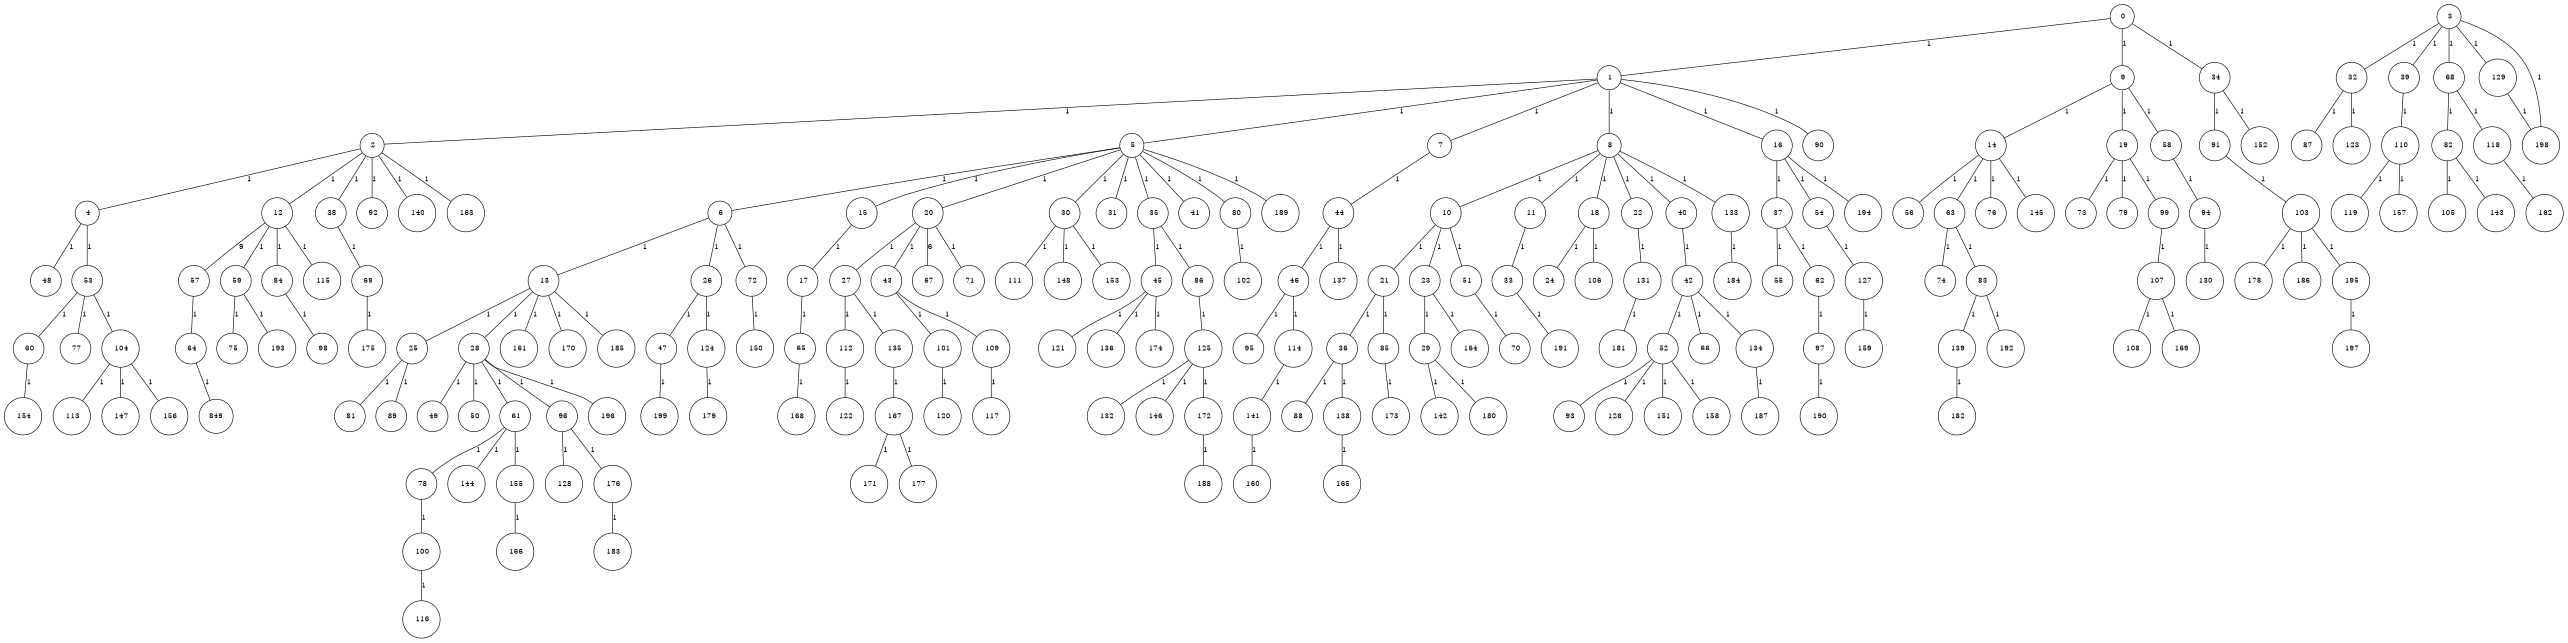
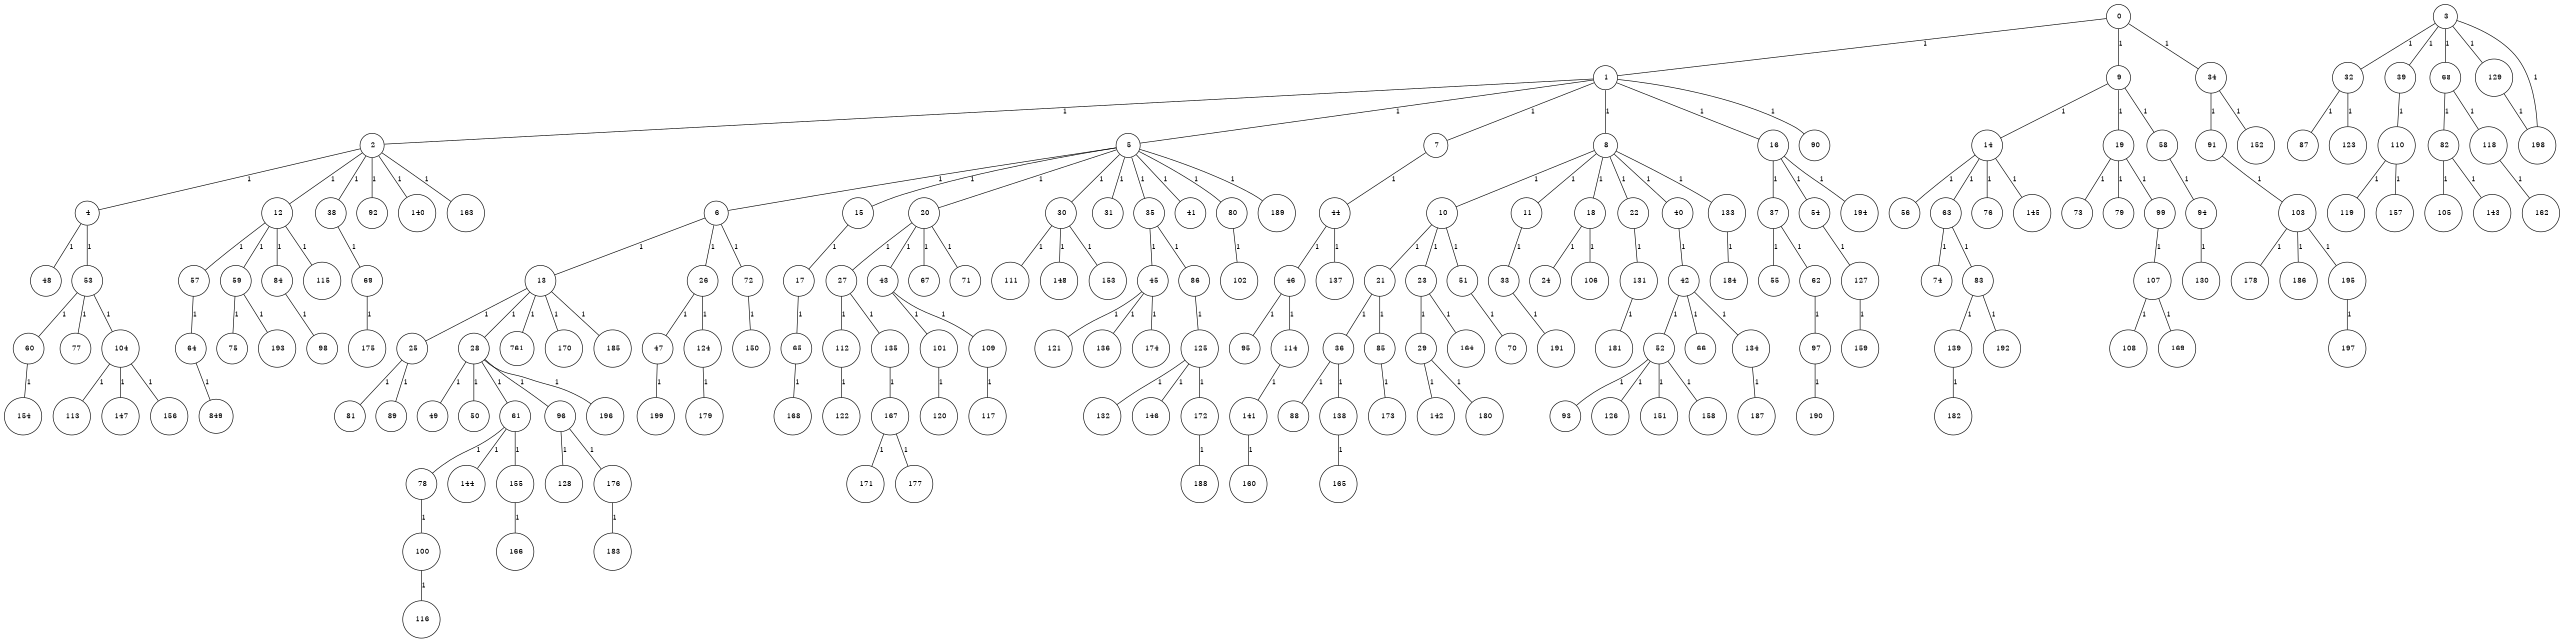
  graph {
    fixedsize="true;"
    node [color=black fontsize=12 hight=.12 shape=circle]
    edge [fontsize=12]
    n1 [label=" 0" width=.12]
    n2 [label=" 1" width=.12]
    n3 [label=" 9" width=.12]
    n4 [label=" 34" width=.12]
    n5 [label=" 2" width=.12]
    n6 [label=" 5" width=.12]
    n7 [label=" 7" width=.12]
    n8 [label=" 8" width=.12]
    n9 [label=" 16" width=.12]
    n10 [label=" 90" width=.12]
    n11 [label=" 3" width=.12]
    n12 [label=" 32" width=.12]
    n13 [label=" 39" width=.12]
    n14 [label=" 68" width=.12]
    n15 [label=" 129" width=.12]
    n16 [label=" 14" width=.12]
    n17 [label=" 19" width=.12]
    n18 [label=" 58" width=.12]
    n19 [label=" 91" width=.12]
    n20 [label=" 152" width=.12]
    n21 [label=" 4" width=.12]
    n22 [label=" 12" width=.12]
    n23 [label=" 38" width=.12]
    n24 [label=" 92" width=.12]
    n25 [label=" 140" width=.12]
    n26 [label=" 163" width=.12]
    n27 [label=" 6" width=.12]
    n28 [label=" 15" width=.12]
    n29 [label=" 20" width=.12]
    n30 [label=" 30" width=.12]
    n31 [label=" 31" width=.12]
    n32 [label=" 35" width=.12]
    n33 [label=" 41" width=.12]
    n34 [label=" 80" width=.12]
    n35 [label=" 189" width=.12]
    n36 [label=" 44" width=.12]
    n37 [label=" 10" width=.12]
    n38 [label=" 11" width=.12]
    n39 [label=" 18" width=.12]
    n40 [label=" 22" width=.12]
    n41 [label=" 40" width=.12]
    n42 [label=" 133" width=.12]
    n43 [label=" 37" width=.12]
    n44 [label=" 54" width=.12]
    n45 [label=" 194" width=.12]
    n46 [label=" 48" width=.12]
    n47 [label=" 53" width=.12]
    n48 [label=" 57" width=.12]
    n49 [label=" 59" width=.12]
    n50 [label=" 84" width=.12]
    n51 [label=" 115" width=.12]
    n52 [label=" 69" width=.12]
    n53 [label=" 87" width=.12]
    n54 [label=" 123" width=.12]
    n55 [label=" 110" width=.12]
    n56 [label=" 82" width=.12]
    n57 [label=" 118" width=.12]
    n58 [label=" 198" width=.12]
    n59 [label=" 60" width=.12]
    n60 [label=" 77" width=.12]
    n61 [label=" 104" width=.12]
    n62 [label=" 13" width=.12]
    n63 [label=" 26" width=.12]
    n64 [label=" 72" width=.12]
    n65 [label=" 17" width=.12]
    n66 [label=" 27" width=.12]
    n67 [label=" 43" width=.12]
    n68 [label=" 67" width=.12]
    n69 [label=" 71" width=.12]
    n70 [label=" 111" width=.12]
    n71 [label=" 148" width=.12]
    n72 [label=" 153" width=.12]
    n73 [label=" 45" width=.12]
    n74 [label=" 86" width=.12]
    n75 [label=" 102" width=.12]
    n76 [label=" 25" width=.12]
    n77 [label=" 28" width=.12]
-   n78 [label=" 161" width=.12]
+   n78 [label=761 width=.12]
    n79 [label=" 170" width=.12]
    n80 [label=" 185" width=.12]
    n81 [label=" 47" width=.12]
    n82 [label=" 124" width=.12]
    n83 [label=" 150" width=.12]
    n84 [label=" 46" width=.12]
    n85 [label=" 137" width=.12]
    n86 [label=" 21" width=.12]
    n87 [label=" 23" width=.12]
    n88 [label=" 51" width=.12]
    n89 [label=" 33" width=.12]
    n90 [label=" 24" width=.12]
    n91 [label=" 106" width=.12]
    n92 [label=" 131" width=.12]
    n93 [label=" 42" width=.12]
    n94 [label=" 184" width=.12]
    n95 [label=" 56" width=.12]
    n96 [label=" 63" width=.12]
    n97 [label=" 76" width=.12]
    n98 [label=" 145" width=.12]
    n99 [label=" 73" width=.12]
    n100 [label=" 79" width=.12]
    n101 [label=" 99" width=.12]
    n102 [label=" 94" width=.12]
    n103 [label=" 36" width=.12]
    n104 [label=" 85" width=.12]
    n105 [label=" 29" width=.12]
    n106 [label=" 164" width=.12]
    n107 [label=" 70" width=.12]
    n108 [label=" 191" width=.12]
    n109 [label=" 64" width=.12]
    n110 [label=" 75" width=.12]
    n111 [label=" 193" width=.12]
    n112 [label=" 98" width=.12]
    n113 [label=" 81" width=.12]
    n114 [label=" 89" width=.12]
    n115 [label=" 49" width=.12]
    n116 [label=" 50" width=.12]
    n117 [label=" 61" width=.12]
    n118 [label=" 96" width=.12]
    n119 [label=" 196" width=.12]
    n120 [label=" 74" width=.12]
    n121 [label=" 83" width=.12]
    n122 [label=" 65" width=.12]
    n123 [label=" 55" width=.12]
    n124 [label=" 62" width=.12]
    n125 [label=" 127" width=.12]
    n126 [label=" 168" width=.12]
    n127 [label=" 107" width=.12]
    n128 [label=" 112" width=.12]
    n129 [label=" 135" width=.12]
    n130 [label=" 101" width=.12]
    n131 [label=" 109" width=.12]
    n132 [label=" 88" width=.12]
    n133 [label=" 138" width=.12]
    n134 [label=" 173" width=.12]
    n135 [label=" 181" width=.12]
    n136 [label=" 142" width=.12]
    n137 [label=" 180" width=.12]
    n138 [label=" 199" width=.12]
    n139 [label=" 179" width=.12]
    n140 [label=" 122" width=.12]
    n141 [label=" 167" width=.12]
    n142 [label=" 78" width=.12]
    n143 [label=" 144" width=.12]
    n144 [label=" 155" width=.12]
    n145 [label=" 128" width=.12]
    n146 [label=" 176" width=.12]
    n147 [label=" 103" width=.12]
    n148 [label=" 121" width=.12]
    n149 [label=" 136" width=.12]
    n150 [label=" 174" width=.12]
    n151 [label=" 125" width=.12]
    n152 [label=" 165" width=.12]
    n153 [label=" 97" width=.12]
    n154 [label=" 175" width=.12]
    n155 [label=" 119" width=.12]
    n156 [label=" 157" width=.12]
    n157 [label=" 52" width=.12]
    n158 [label=" 66" width=.12]
    n159 [label=" 134" width=.12]
    n160 [label=" 93" width=.12]
    n161 [label=" 126" width=.12]
    n162 [label=" 151" width=.12]
    n163 [label=" 158" width=.12]
    n164 [label=" 187" width=.12]
    n165 [label=" 120" width=.12]
    n166 [label=" 117" width=.12]
    n167 [label=" 95" width=.12]
    n168 [label=" 114" width=.12]
    n169 [label=" 141" width=.12]
    n170 [label=" 154" width=.12]
    n171 [label=" 113" width=.12]
    n172 [label=" 147" width=.12]
    n173 [label=" 156" width=.12]
    n174 [label=" 159" width=.12]
    n175 [label=849 width=.12]
    n176 [label=" 130" width=.12]
    n177 [label=" 100" width=.12]
    n178 [label=" 166" width=.12]
    n179 [label=" 190" width=.12]
    n180 [label=" 139" width=.12]
    n181 [label=" 192" width=.12]
    n182 [label=" 105" width=.12]
    n183 [label=" 143" width=.12]
    n184 [label=" 162" width=.12]
    n185 [label=" 116" width=.12]
    n186 [label=" 182" width=.12]
    n187 [label=" 132" width=.12]
    n188 [label=" 146" width=.12]
    n189 [label=" 172" width=.12]
    n190 [label=" 178" width=.12]
    n191 [label=" 186" width=.12]
    n192 [label=" 195" width=.12]
    n193 [label=" 183" width=.12]
    n194 [label=" 108" width=.12]
    n195 [label=" 169" width=.12]
    n196 [label=" 197" width=.12]
    n197 [label=" 160" width=.12]
    n198 [label=" 188" width=.12]
    n199 [label=" 171" width=.12]
    n200 [label=" 177" width=.12]
    n1 -- n2 [label=1]
    n1 -- n3 [label=1]
    n1 -- n4 [label=1]
    n2 -- n5 [label=1]
    n2 -- n6 [label=1]
    n2 -- n7 [label=1]
    n2 -- n8 [label=1]
    n2 -- n9 [label=1]
    n2 -- n10 [label=1]
    n3 -- n16 [label=1]
    n3 -- n17 [label=1]
    n3 -- n18 [label=1]
    n4 -- n19 [label=1]
    n4 -- n20 [label=1]
    n5 -- n21 [label=1]
    n5 -- n22 [label=1]
    n5 -- n23 [label=1]
    n5 -- n24 [label=1]
    n5 -- n25 [label=1]
    n5 -- n26 [label=1]
    n6 -- n27 [label=1]
    n6 -- n28 [label=1]
    n6 -- n29 [label=1]
    n6 -- n30 [label=1]
    n6 -- n31 [label=1]
    n6 -- n32 [label=1]
    n6 -- n33 [label=1]
    n6 -- n34 [label=1]
    n6 -- n35 [label=1]
    n7 -- n36 [label=1]
    n8 -- n37 [label=1]
    n8 -- n38 [label=1]
    n8 -- n39 [label=1]
    n8 -- n40 [label=1]
    n8 -- n41 [label=1]
    n8 -- n42 [label=1]
    n9 -- n43 [label=1]
    n9 -- n44 [label=1]
    n9 -- n45 [label=1]
    n11 -- n12 [label=1]
    n11 -- n13 [label=1]
    n11 -- n14 [label=1]
    n11 -- n15 [label=1]
    n12 -- n53 [label=1]
    n12 -- n54 [label=1]
    n13 -- n55 [label=1]
    n14 -- n56 [label=1]
    n14 -- n57 [label=1]
    n15 -- n58 [label=1]
    n16 -- n95 [label=1]
    n16 -- n96 [label=1]
    n16 -- n97 [label=1]
    n16 -- n98 [label=1]
    n17 -- n99 [label=1]
    n17 -- n100 [label=1]
    n17 -- n101 [label=1]
    n18 -- n102 [label=1]
    n19 -- n147 [label=1]
    n21 -- n46 [label=1]
    n21 -- n47 [label=1]
-   n22 -- n48 [label=9]
+   n22 -- n48 [label=1]
    n22 -- n49 [label=1]
    n22 -- n50 [label=1]
    n22 -- n51 [label=1]
    n23 -- n52 [label=1]
    n27 -- n62 [label=1]
    n27 -- n63 [label=1]
    n27 -- n64 [label=1]
    n28 -- n65 [label=1]
    n29 -- n66 [label=1]
    n29 -- n67 [label=1]
-   n29 -- n68 [label=6]
+   n29 -- n68 [label=1]
    n29 -- n69 [label=1]
    n30 -- n70 [label=1]
    n30 -- n71 [label=1]
    n30 -- n72 [label=1]
    n32 -- n73 [label=1]
    n32 -- n74 [label=1]
    n34 -- n75 [label=1]
    n36 -- n84 [label=1]
    n36 -- n85 [label=1]
    n37 -- n86 [label=1]
    n37 -- n87 [label=1]
    n37 -- n88 [label=1]
    n38 -- n89 [label=1]
    n39 -- n90 [label=1]
    n39 -- n91 [label=1]
    n40 -- n92 [label=1]
    n41 -- n93 [label=1]
    n42 -- n94 [label=1]
    n43 -- n123 [label=1]
    n43 -- n124 [label=1]
    n44 -- n125 [label=1]
    n47 -- n59 [label=1]
    n47 -- n60 [label=1]
    n47 -- n61 [label=1]
    n48 -- n109 [label=1]
    n49 -- n110 [label=1]
    n49 -- n111 [label=1]
    n50 -- n112 [label=1]
    n52 -- n154 [label=1]
    n55 -- n155 [label=1]
    n55 -- n156 [label=1]
    n56 -- n182 [label=1]
    n56 -- n183 [label=1]
    n57 -- n184 [label=1]
    n58 -- n11 [label=1]
    n59 -- n170 [label=1]
    n61 -- n171 [label=1]
    n61 -- n172 [label=1]
    n61 -- n173 [label=1]
    n62 -- n76 [label=1]
    n62 -- n77 [label=1]
    n62 -- n78 [label=1]
    n62 -- n79 [label=1]
    n62 -- n80 [label=1]
    n63 -- n81 [label=1]
    n63 -- n82 [label=1]
    n64 -- n83 [label=1]
    n65 -- n122 [label=1]
    n66 -- n128 [label=1]
    n66 -- n129 [label=1]
    n67 -- n130 [label=1]
    n67 -- n131 [label=1]
    n73 -- n148 [label=1]
    n73 -- n149 [label=1]
    n73 -- n150 [label=1]
    n74 -- n151 [label=1]
    n76 -- n113 [label=1]
    n76 -- n114 [label=1]
    n77 -- n115 [label=1]
    n77 -- n116 [label=1]
    n77 -- n117 [label=1]
    n77 -- n118 [label=1]
    n77 -- n119 [label=1]
    n81 -- n138 [label=1]
    n82 -- n139 [label=1]
    n84 -- n167 [label=1]
    n84 -- n168 [label=1]
    n86 -- n103 [label=1]
    n86 -- n104 [label=1]
    n87 -- n105 [label=1]
    n87 -- n106 [label=1]
    n88 -- n107 [label=1]
    n89 -- n108 [label=1]
    n92 -- n135 [label=1]
    n93 -- n157 [label=1]
    n93 -- n158 [label=1]
    n93 -- n159 [label=1]
    n96 -- n120 [label=1]
    n96 -- n121 [label=1]
    n101 -- n127 [label=1]
    n102 -- n176 [label=1]
    n103 -- n132 [label=1]
    n103 -- n133 [label=1]
    n104 -- n134 [label=1]
    n105 -- n136 [label=1]
    n105 -- n137 [label=1]
    n109 -- n175 [label=1]
    n117 -- n142 [label=1]
    n117 -- n143 [label=1]
    n117 -- n144 [label=1]
    n118 -- n145 [label=1]
    n118 -- n146 [label=1]
    n121 -- n180 [label=1]
    n121 -- n181 [label=1]
    n122 -- n126 [label=1]
    n124 -- n153 [label=1]
    n125 -- n174 [label=1]
    n127 -- n194 [label=1]
    n127 -- n195 [label=1]
    n128 -- n140 [label=1]
    n129 -- n141 [label=1]
    n130 -- n165 [label=1]
    n131 -- n166 [label=1]
    n133 -- n152 [label=1]
    n141 -- n199 [label=1]
    n141 -- n200 [label=1]
    n142 -- n177 [label=1]
    n144 -- n178 [label=1]
    n146 -- n193 [label=1]
    n147 -- n190 [label=1]
    n147 -- n191 [label=1]
    n147 -- n192 [label=1]
    n151 -- n187 [label=1]
    n151 -- n188 [label=1]
    n151 -- n189 [label=1]
    n153 -- n179 [label=1]
    n157 -- n160 [label=1]
    n157 -- n161 [label=1]
    n157 -- n162 [label=1]
    n157 -- n163 [label=1]
    n159 -- n164 [label=1]
    n168 -- n169 [label=1]
    n169 -- n197 [label=1]
    n177 -- n185 [label=1]
    n180 -- n186 [label=1]
    n189 -- n198 [label=1]
    n192 -- n196 [label=1]
  }
